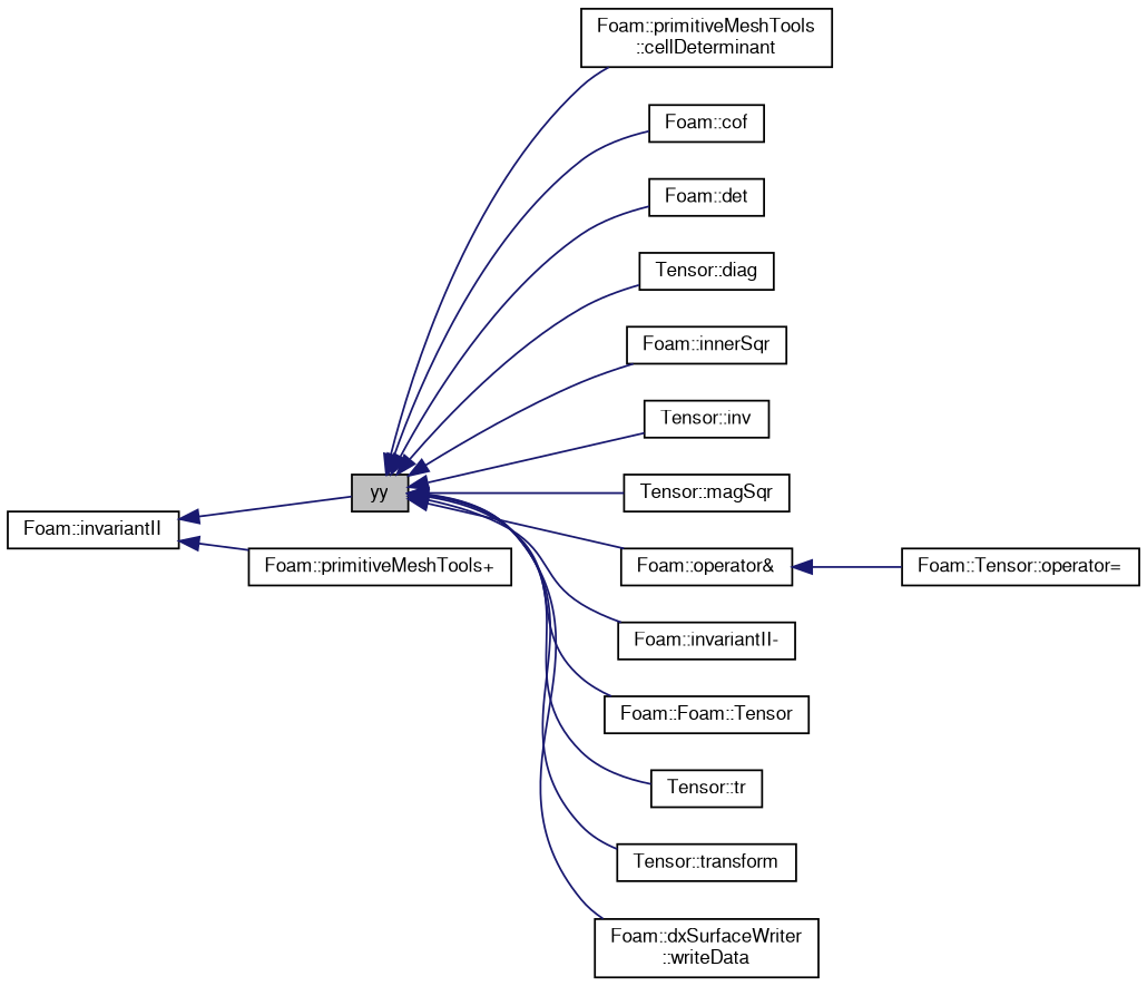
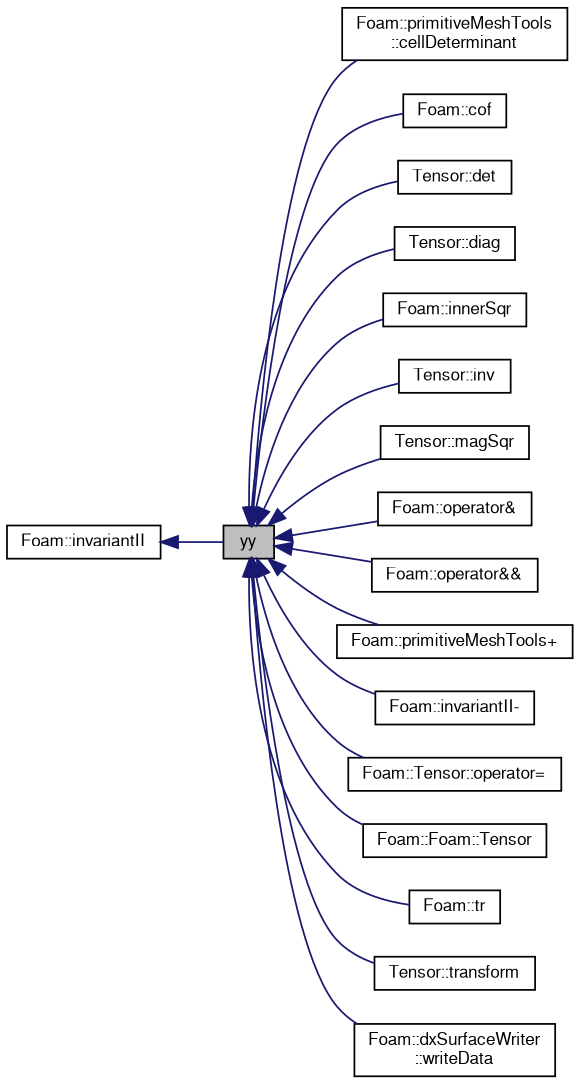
  digraph {
    rankdir=LR
    node [color=black fontname=FreeSans fontsize=10 shape=record]
    edge [color=midnightblue dir=back fontname=FreeSans fontsize=10 labelfontname=FreeSans labelfontsize=10 style=solid]
    n1 [fillcolor=grey75 fontcolor=black height=0.2 label=yy style=filled width=0.4]
    n2 [height=0.2 label="Foam::primitiveMeshTools\l::cellDeterminant" width=0.4]
    n3 [height=0.2 label="Foam::cof" width=0.4]
-   n4 [height=0.2 label="Foam::det" width=0.4]
+   n4 [height=0.2 label="Tensor::det" width=0.4]
    n5 [height=0.2 label="Tensor::diag" width=0.4]
    n6 [height=0.2 label="Foam::innerSqr" width=0.4]
    n7 [height=0.2 label="Tensor::inv" width=0.4]
    n8 [height=0.2 label="Tensor::magSqr" width=0.4]
    n9 [height=0.2 label="Foam::operator&" width=0.4]
+   n10 [height=0.2 label="Foam::operator&&" width=0.4]
    n11 [height=0.2 label="Foam::primitiveMeshTools+" width=0.4]
    n12 [height=0.2 label="Foam::invariantII-" width=0.4]
    n13 [height=0.2 label="Foam::Tensor::operator=" width=0.4]
    n14 [height=0.2 label="Foam::Foam::Tensor" width=0.4]
-   n15 [height=0.2 label="Tensor::tr" width=0.4]
+   n15 [height=0.2 label="Foam::tr" width=0.4]
    n16 [height=0.2 label="Tensor::transform" width=0.4]
    n17 [height=0.2 label="Foam::dxSurfaceWriter\l::writeData" width=0.4]
    n18 [height=0.2 label="Foam::invariantII" width=0.4]
    n1 -> n2
    n1 -> n3
    n1 -> n4
    n1 -> n5
    n1 -> n6
    n1 -> n7
    n1 -> n8
    n1 -> n9
-   n18 -> n11
+   n1 -> n10
+   n1 -> n11
    n1 -> n12
-   n9 -> n13
+   n1 -> n13
    n1 -> n14
    n1 -> n15
    n1 -> n16
    n1 -> n17
    n18 -> n1
  }
